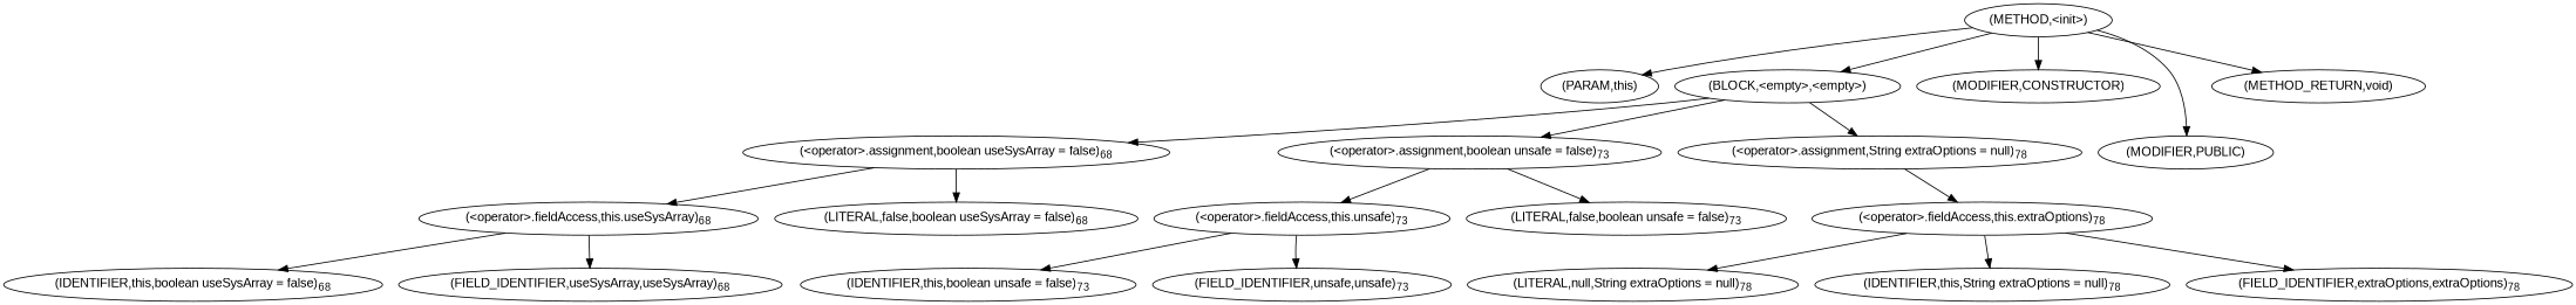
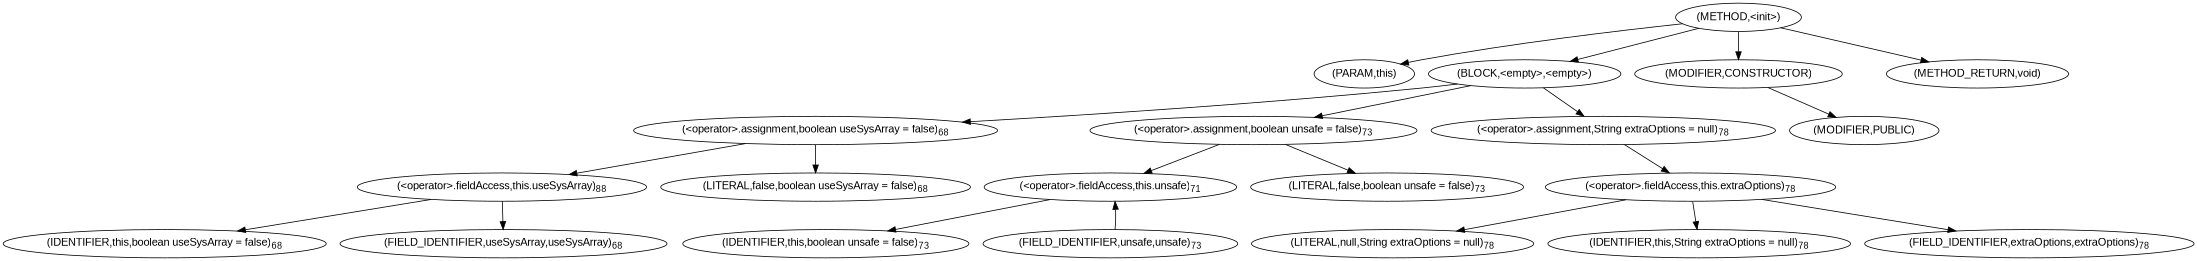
  digraph {
    fontname="Liberation Sans"
    node [fontname="Liberation Sans"]
    edge [fontname="Liberation Sans"]
    n1 [label=<(METHOD,&lt;init&gt;)>]
    n2 [label=<(PARAM,this)>]
    n3 [label=<(BLOCK,&lt;empty&gt;,&lt;empty&gt;)>]
    n4 [label=<(MODIFIER,CONSTRUCTOR)>]
    n5 [label=<(MODIFIER,PUBLIC)>]
    n6 [label=<(METHOD_RETURN,void)>]
    n7 [label=<(&lt;operator&gt;.assignment,boolean useSysArray = false)<SUB>68</SUB>>]
    n8 [label=<(&lt;operator&gt;.assignment,boolean unsafe = false)<SUB>73</SUB>>]
    n9 [label=<(&lt;operator&gt;.assignment,String extraOptions = null)<SUB>78</SUB>>]
-   n10 [label=<(&lt;operator&gt;.fieldAccess,this.useSysArray)<SUB>68</SUB>>]
+   n10 [label=<(&lt;operator&gt;.fieldAccess,this.useSysArray)<SUB>88</SUB>>]
    n11 [label=<(LITERAL,false,boolean useSysArray = false)<SUB>68</SUB>>]
-   n12 [label=<(&lt;operator&gt;.fieldAccess,this.unsafe)<SUB>73</SUB>>]
+   n12 [label=<(&lt;operator&gt;.fieldAccess,this.unsafe)<SUB>71</SUB>>]
    n13 [label=<(LITERAL,false,boolean unsafe = false)<SUB>73</SUB>>]
    n14 [label=<(&lt;operator&gt;.fieldAccess,this.extraOptions)<SUB>78</SUB>>]
    n15 [label=<(IDENTIFIER,this,boolean useSysArray = false)<SUB>68</SUB>>]
    n16 [label=<(FIELD_IDENTIFIER,useSysArray,useSysArray)<SUB>68</SUB>>]
    n17 [label=<(IDENTIFIER,this,boolean unsafe = false)<SUB>73</SUB>>]
    n18 [label=<(FIELD_IDENTIFIER,unsafe,unsafe)<SUB>73</SUB>>]
    n19 [label=<(LITERAL,null,String extraOptions = null)<SUB>78</SUB>>]
    n20 [label=<(IDENTIFIER,this,String extraOptions = null)<SUB>78</SUB>>]
    n21 [label=<(FIELD_IDENTIFIER,extraOptions,extraOptions)<SUB>78</SUB>>]
    n1 -> n2
    n1 -> n3
    n1 -> n4
-   n1 -> n5
+   n4 -> n5
    n1 -> n6
    n3 -> n7
    n3 -> n8
    n3 -> n9
    n7 -> n10
    n7 -> n11
    n8 -> n12
    n8 -> n13
    n9 -> n14
    n10 -> n15
    n10 -> n16
    n12 -> n17
-   n12 -> n18
+   n18 -> n12
    n14 -> n19
    n14 -> n20
    n14 -> n21
  }
